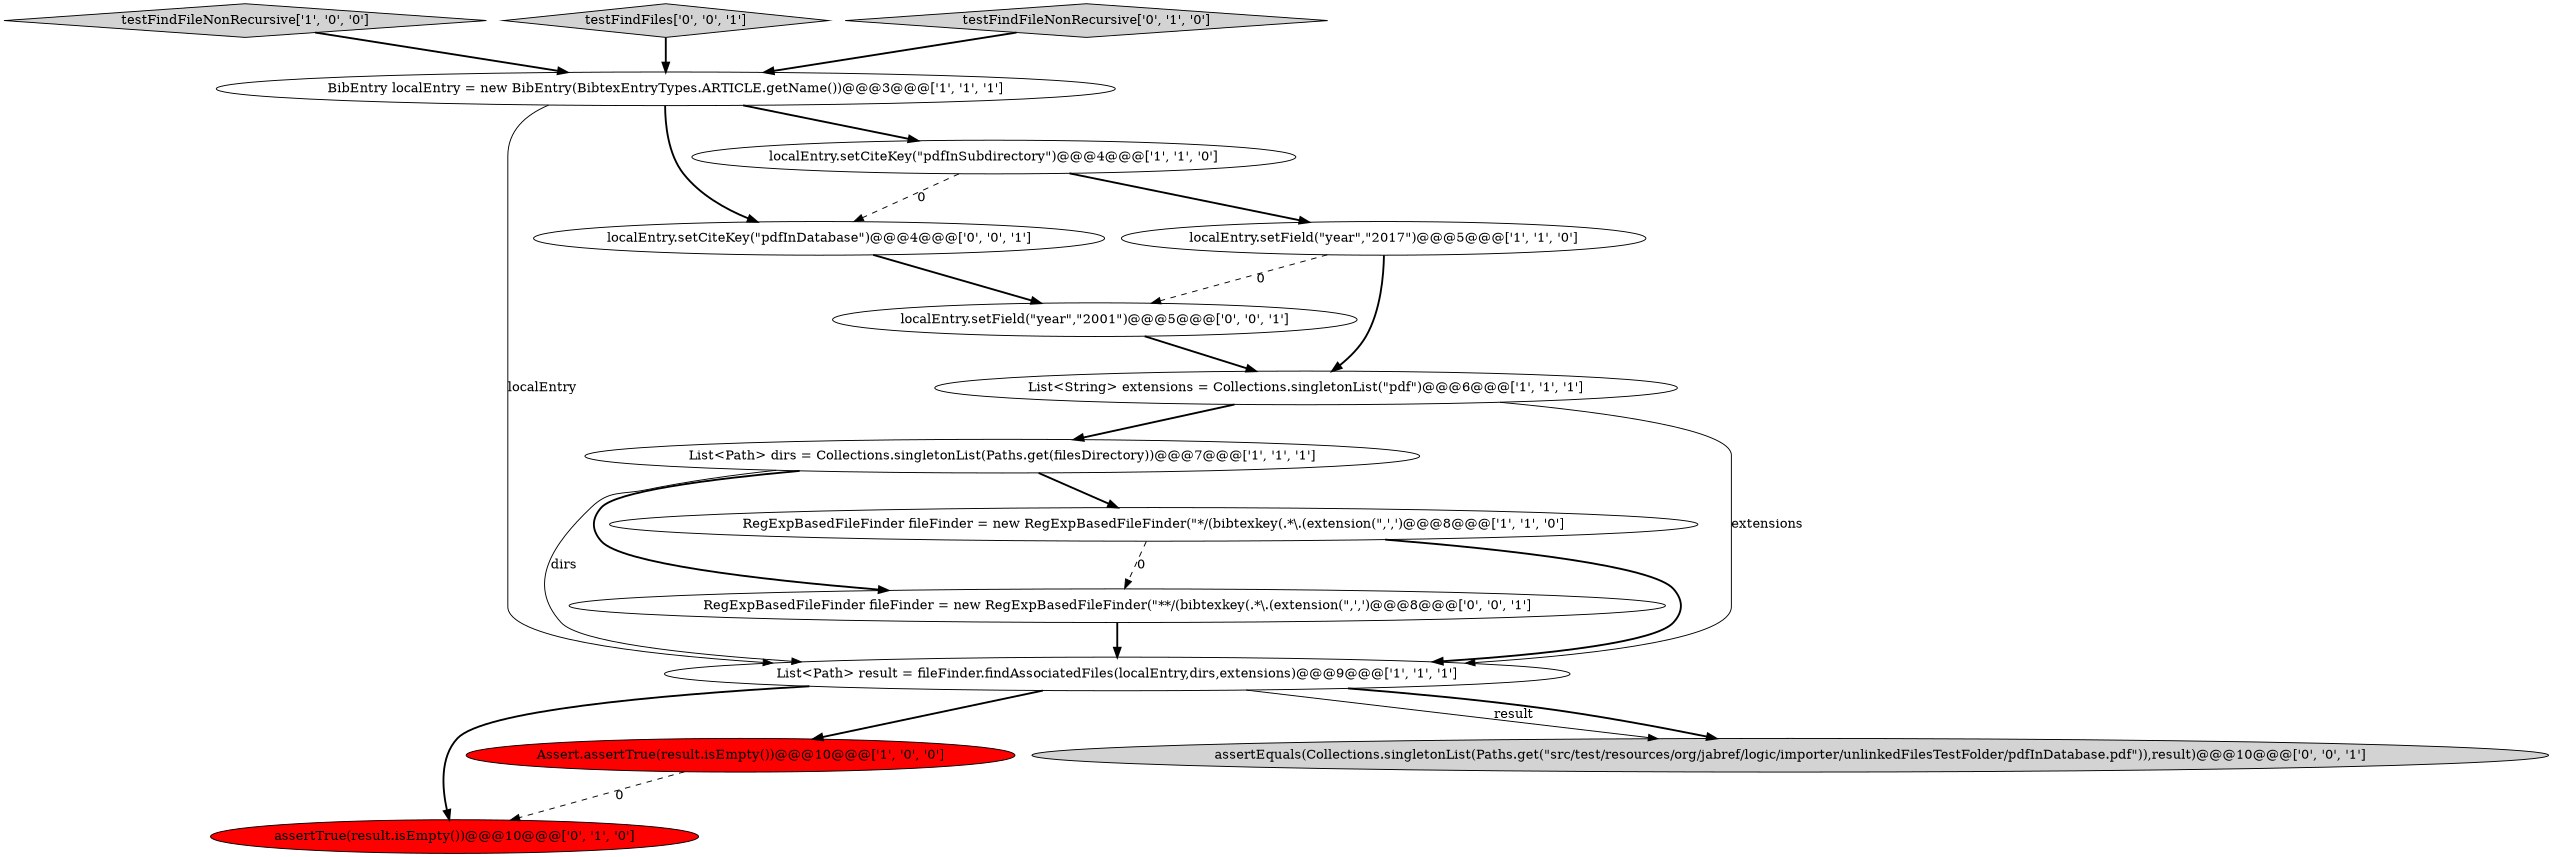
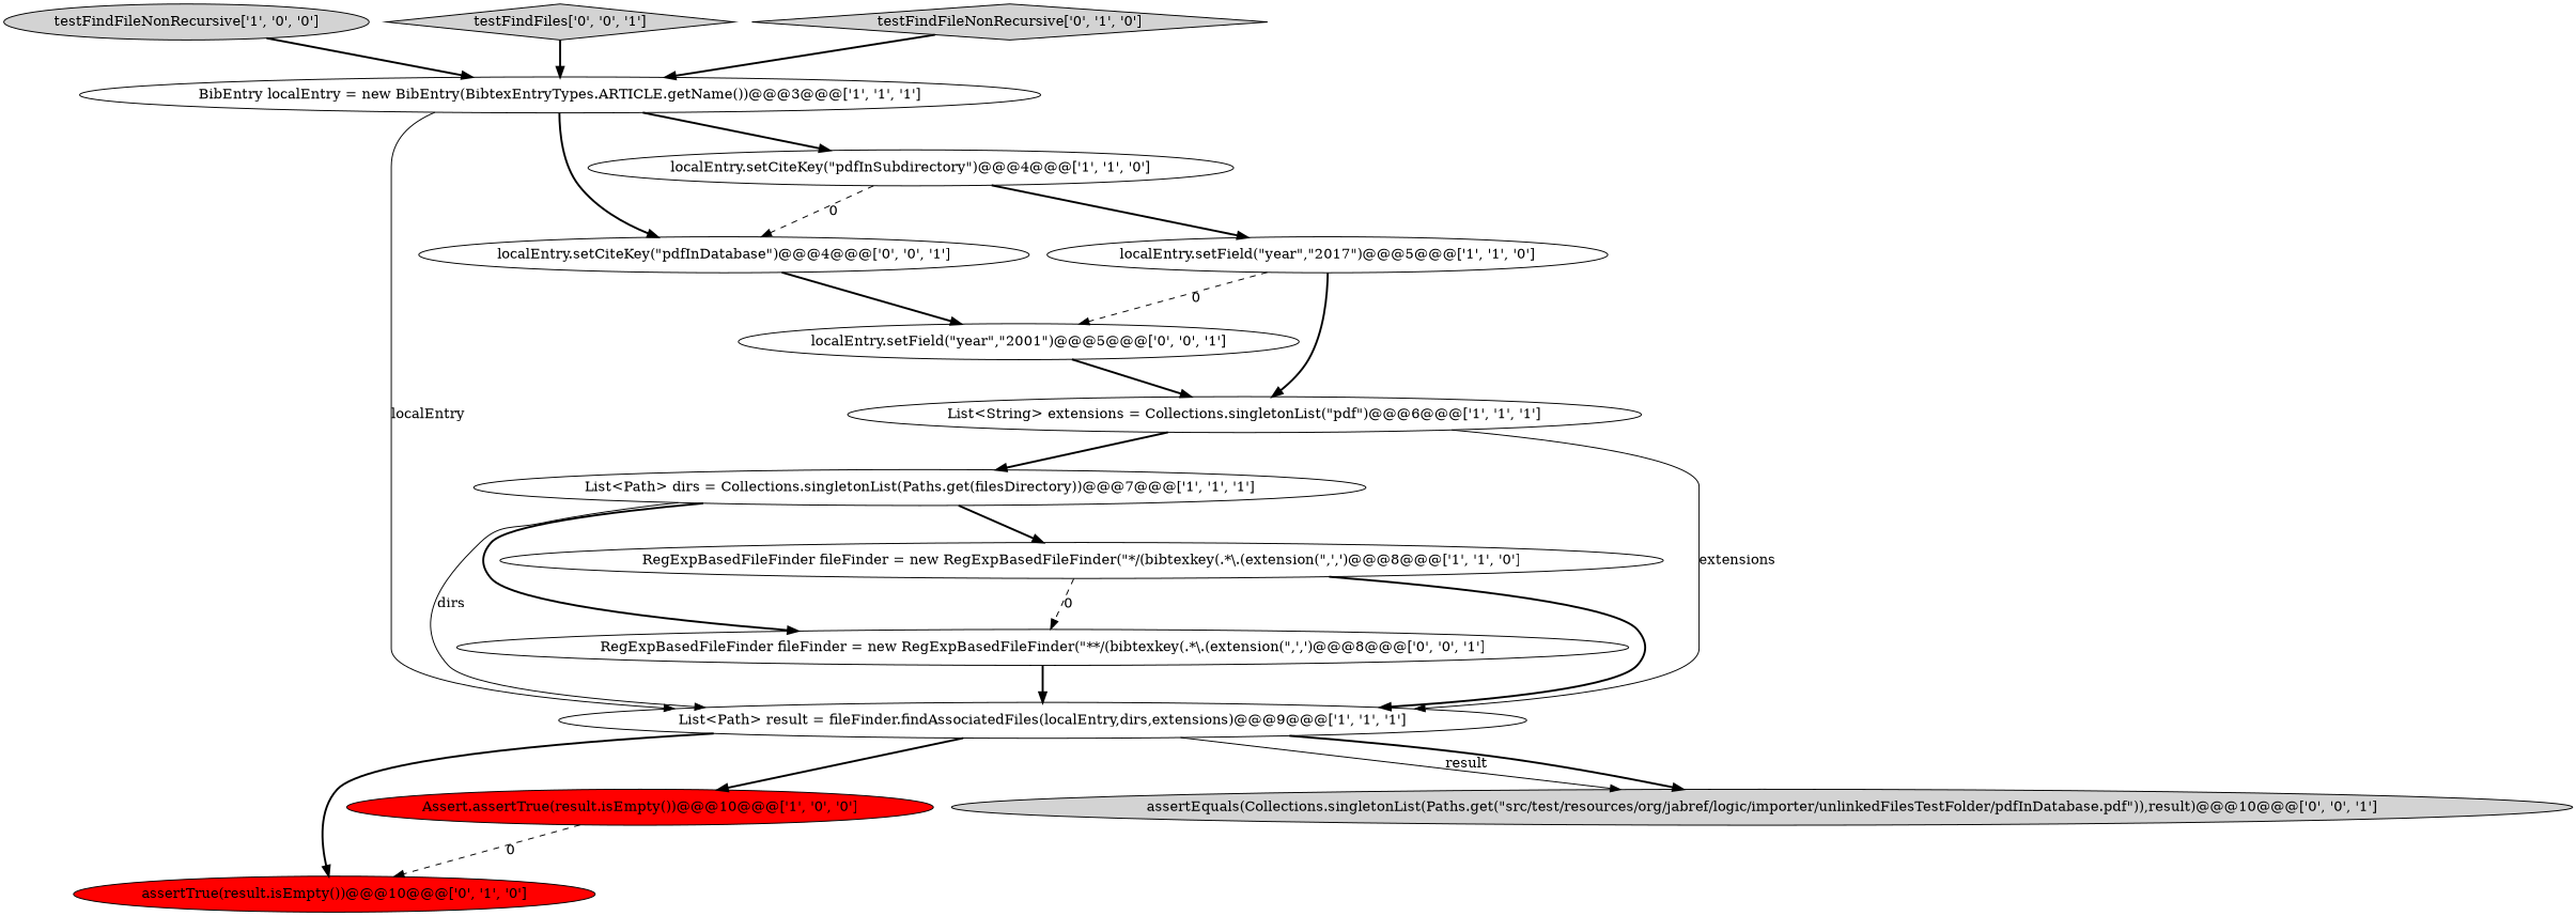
  digraph {
    node [fillcolor=white shape=ellipse style=filled]
    edge [style=bold]
    n1 [label="localEntry.setField(\"year\",\"2001\")@@@5@@@['0', '0', '1']"]
    n2 [label="List<String> extensions = Collections.singletonList(\"pdf\")@@@6@@@['1', '1', '1']"]
    n3 [label="RegExpBasedFileFinder fileFinder = new RegExpBasedFileFinder(\"*/(bibtexkey(.*\\.(extension(\",',')@@@8@@@['1', '1', '0']"]
    n4 [label="RegExpBasedFileFinder fileFinder = new RegExpBasedFileFinder(\"**/(bibtexkey(.*\\.(extension(\",',')@@@8@@@['0', '0', '1']"]
    n5 [label="List<Path> result = fileFinder.findAssociatedFiles(localEntry,dirs,extensions)@@@9@@@['1', '1', '1']"]
-   n6 [fillcolor=lightgray label="testFindFileNonRecursive['1', '0', '0']" shape=diamond]
+   n6 [fillcolor=lightgray label="testFindFileNonRecursive['1', '0', '0']"]
    n7 [label="BibEntry localEntry = new BibEntry(BibtexEntryTypes.ARTICLE.getName())@@@3@@@['1', '1', '1']"]
    n8 [fillcolor=red label="assertTrue(result.isEmpty())@@@10@@@['0', '1', '0']"]
    n9 [label="localEntry.setField(\"year\",\"2017\")@@@5@@@['1', '1', '0']"]
    n10 [fillcolor=lightgray label="testFindFiles['0', '0', '1']" shape=diamond]
    n11 [label="localEntry.setCiteKey(\"pdfInSubdirectory\")@@@4@@@['1', '1', '0']"]
    n12 [label="localEntry.setCiteKey(\"pdfInDatabase\")@@@4@@@['0', '0', '1']"]
    n13 [fillcolor=lightgray label="testFindFileNonRecursive['0', '1', '0']" shape=diamond]
    n14 [label="List<Path> dirs = Collections.singletonList(Paths.get(filesDirectory))@@@7@@@['1', '1', '1']"]
    n15 [fillcolor=red label="Assert.assertTrue(result.isEmpty())@@@10@@@['1', '0', '0']"]
    n16 [fillcolor=lightgray label="assertEquals(Collections.singletonList(Paths.get(\"src/test/resources/org/jabref/logic/importer/unlinkedFilesTestFolder/pdfInDatabase.pdf\")),result)@@@10@@@['0', '0', '1']"]
    n1 -> n2
    n2 -> n5 [label=extensions style=solid]
    n2 -> n14
    n3 -> n4 [label=0 style=dashed]
    n3 -> n5
    n4 -> n5
    n5 -> n8
    n5 -> n15
    n5 -> n16 [label=result style=solid]
    n5 -> n16
    n6 -> n7
    n7 -> n5 [label=localEntry style=solid]
    n7 -> n11
    n7 -> n12
    n9 -> n1 [label=0 style=dashed]
    n9 -> n2
    n10 -> n7
    n11 -> n9
    n11 -> n12 [label=0 style=dashed]
    n12 -> n1
    n13 -> n7
    n14 -> n3
    n14 -> n4
    n14 -> n5 [label=dirs style=solid]
    n15 -> n8 [label=0 style=dashed]
  }
